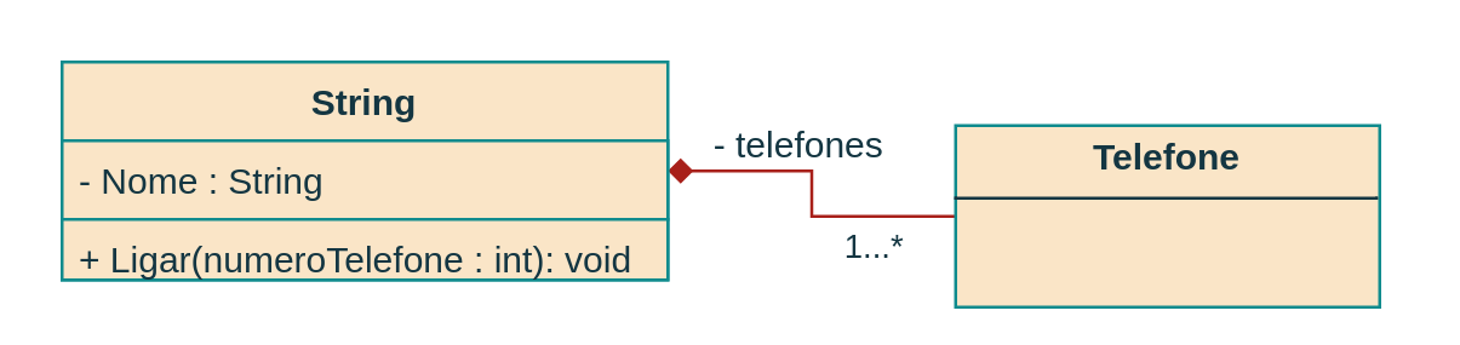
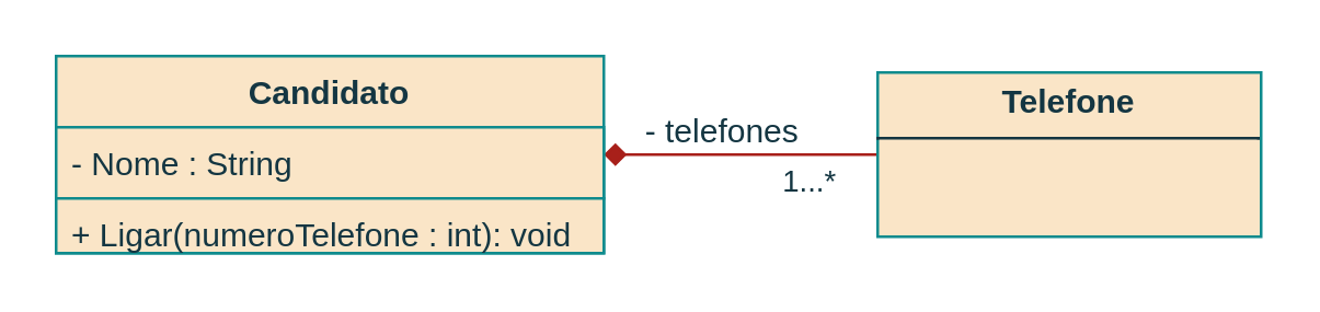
  <mxCell id="0" />
  <mxCell id="1" parent="0" />
  <mxCell id="2" style="edgeStyle=orthogonalEdgeStyle;rounded=0;orthogonalLoop=1;jettySize=auto;html=1;strokeColor=#A8201A;fontColor=#143642;fillColor=#FAE5C7;startArrow=diamond;startFill=1;endArrow=none;" edge="1" parent="1" source="4" target="7"><mxGeometry relative="1" as="geometry" /></mxCell>
  <mxCell id="3" value="1...*" style="edgeLabel;html=1;align=center;verticalAlign=middle;resizable=0;points=[];strokeColor=#0F8B8D;fontColor=#143642;fillColor=#FAE5C7;" vertex="1" connectable="0" parent="2"><mxGeometry x="0.488" relative="1" as="geometry"><mxPoint y="9" as="offset" /></mxGeometry></mxCell>
- <mxCell id="4" value="String" style="swimlane;fontStyle=1;align=center;verticalAlign=top;childLayout=stackLayout;horizontal=1;startSize=26;horizontalStack=0;resizeParent=1;resizeParentMax=0;resizeLast=0;collapsible=1;marginBottom=0;whiteSpace=wrap;html=1;fillColor=#FAE5C7;strokeColor=#0F8B8D;labelBackgroundColor=none;fontColor=#143642;" vertex="1" parent="1"><mxGeometry x="20" y="20" width="200" height="72" as="geometry"><mxRectangle x="210" y="190" width="100" height="30" as="alternateBounds" /></mxGeometry></mxCell>
+ <mxCell id="4" value="Candidato" style="swimlane;fontStyle=1;align=center;verticalAlign=top;childLayout=stackLayout;horizontal=1;startSize=26;horizontalStack=0;resizeParent=1;resizeParentMax=0;resizeLast=0;collapsible=1;marginBottom=0;whiteSpace=wrap;html=1;fillColor=#FAE5C7;strokeColor=#0F8B8D;labelBackgroundColor=none;fontColor=#143642;" vertex="1" parent="1"><mxGeometry x="20" y="20" width="200" height="72" as="geometry"><mxRectangle x="210" y="190" width="100" height="30" as="alternateBounds" /></mxGeometry></mxCell>
  <mxCell id="5" value="- Nome : String" style="text;strokeColor=#0F8B8D;fillColor=#FAE5C7;align=left;verticalAlign=top;spacingLeft=4;spacingRight=4;overflow=hidden;rotatable=0;points=[[0,0.5],[1,0.5]];portConstraint=eastwest;whiteSpace=wrap;html=1;labelBackgroundColor=none;fontColor=#143642;" vertex="1" parent="4"><mxGeometry y="26" width="200" height="26" as="geometry" /></mxCell>
  <mxCell id="6" value="+ Ligar(numeroTelefone : int): void" style="text;strokeColor=#0F8B8D;fillColor=#FAE5C7;align=left;verticalAlign=top;spacingLeft=4;spacingRight=4;overflow=hidden;rotatable=0;points=[[0,0.5],[1,0.5]];portConstraint=eastwest;whiteSpace=wrap;html=1;labelBackgroundColor=none;fontColor=#143642;" vertex="1" parent="4"><mxGeometry y="52" width="200" height="20" as="geometry" /></mxCell>
- <mxCell id="7" value="&lt;p style=&quot;margin:0px;margin-top:4px;text-align:center;&quot;&gt;&lt;b&gt;Telefone&lt;/b&gt;&lt;/p&gt;&lt;hr size=&quot;1&quot; style=&quot;border-style:solid;&quot;&gt;&lt;div style=&quot;height:2px;&quot;&gt;&lt;/div&gt;" style="verticalAlign=top;align=left;overflow=fill;html=1;whiteSpace=wrap;strokeColor=#0F8B8D;fontColor=#143642;fillColor=#FAE5C7;" vertex="1" parent="1"><mxGeometry x="315" y="41" width="140" height="60" as="geometry" /></mxCell>
+ <mxCell id="7" value="&lt;p style=&quot;margin:0px;margin-top:4px;text-align:center;&quot;&gt;&lt;b&gt;Telefone&lt;/b&gt;&lt;/p&gt;&lt;hr size=&quot;1&quot; style=&quot;border-style:solid;&quot;&gt;&lt;div style=&quot;height:2px;&quot;&gt;&lt;/div&gt;" style="verticalAlign=top;align=left;overflow=fill;html=1;whiteSpace=wrap;strokeColor=#0F8B8D;fontColor=#143642;fillColor=#FAE5C7;" vertex="1" parent="1"><mxGeometry x="320" y="26" width="140" height="60" as="geometry" /></mxCell>
  <mxCell id="8" value="- telefones" style="text;html=1;align=center;verticalAlign=middle;resizable=0;points=[];autosize=1;strokeColor=none;fillColor=none;fontColor=#143642;" vertex="1" parent="1"><mxGeometry x="223" y="33" width="80" height="30" as="geometry" /></mxCell>
